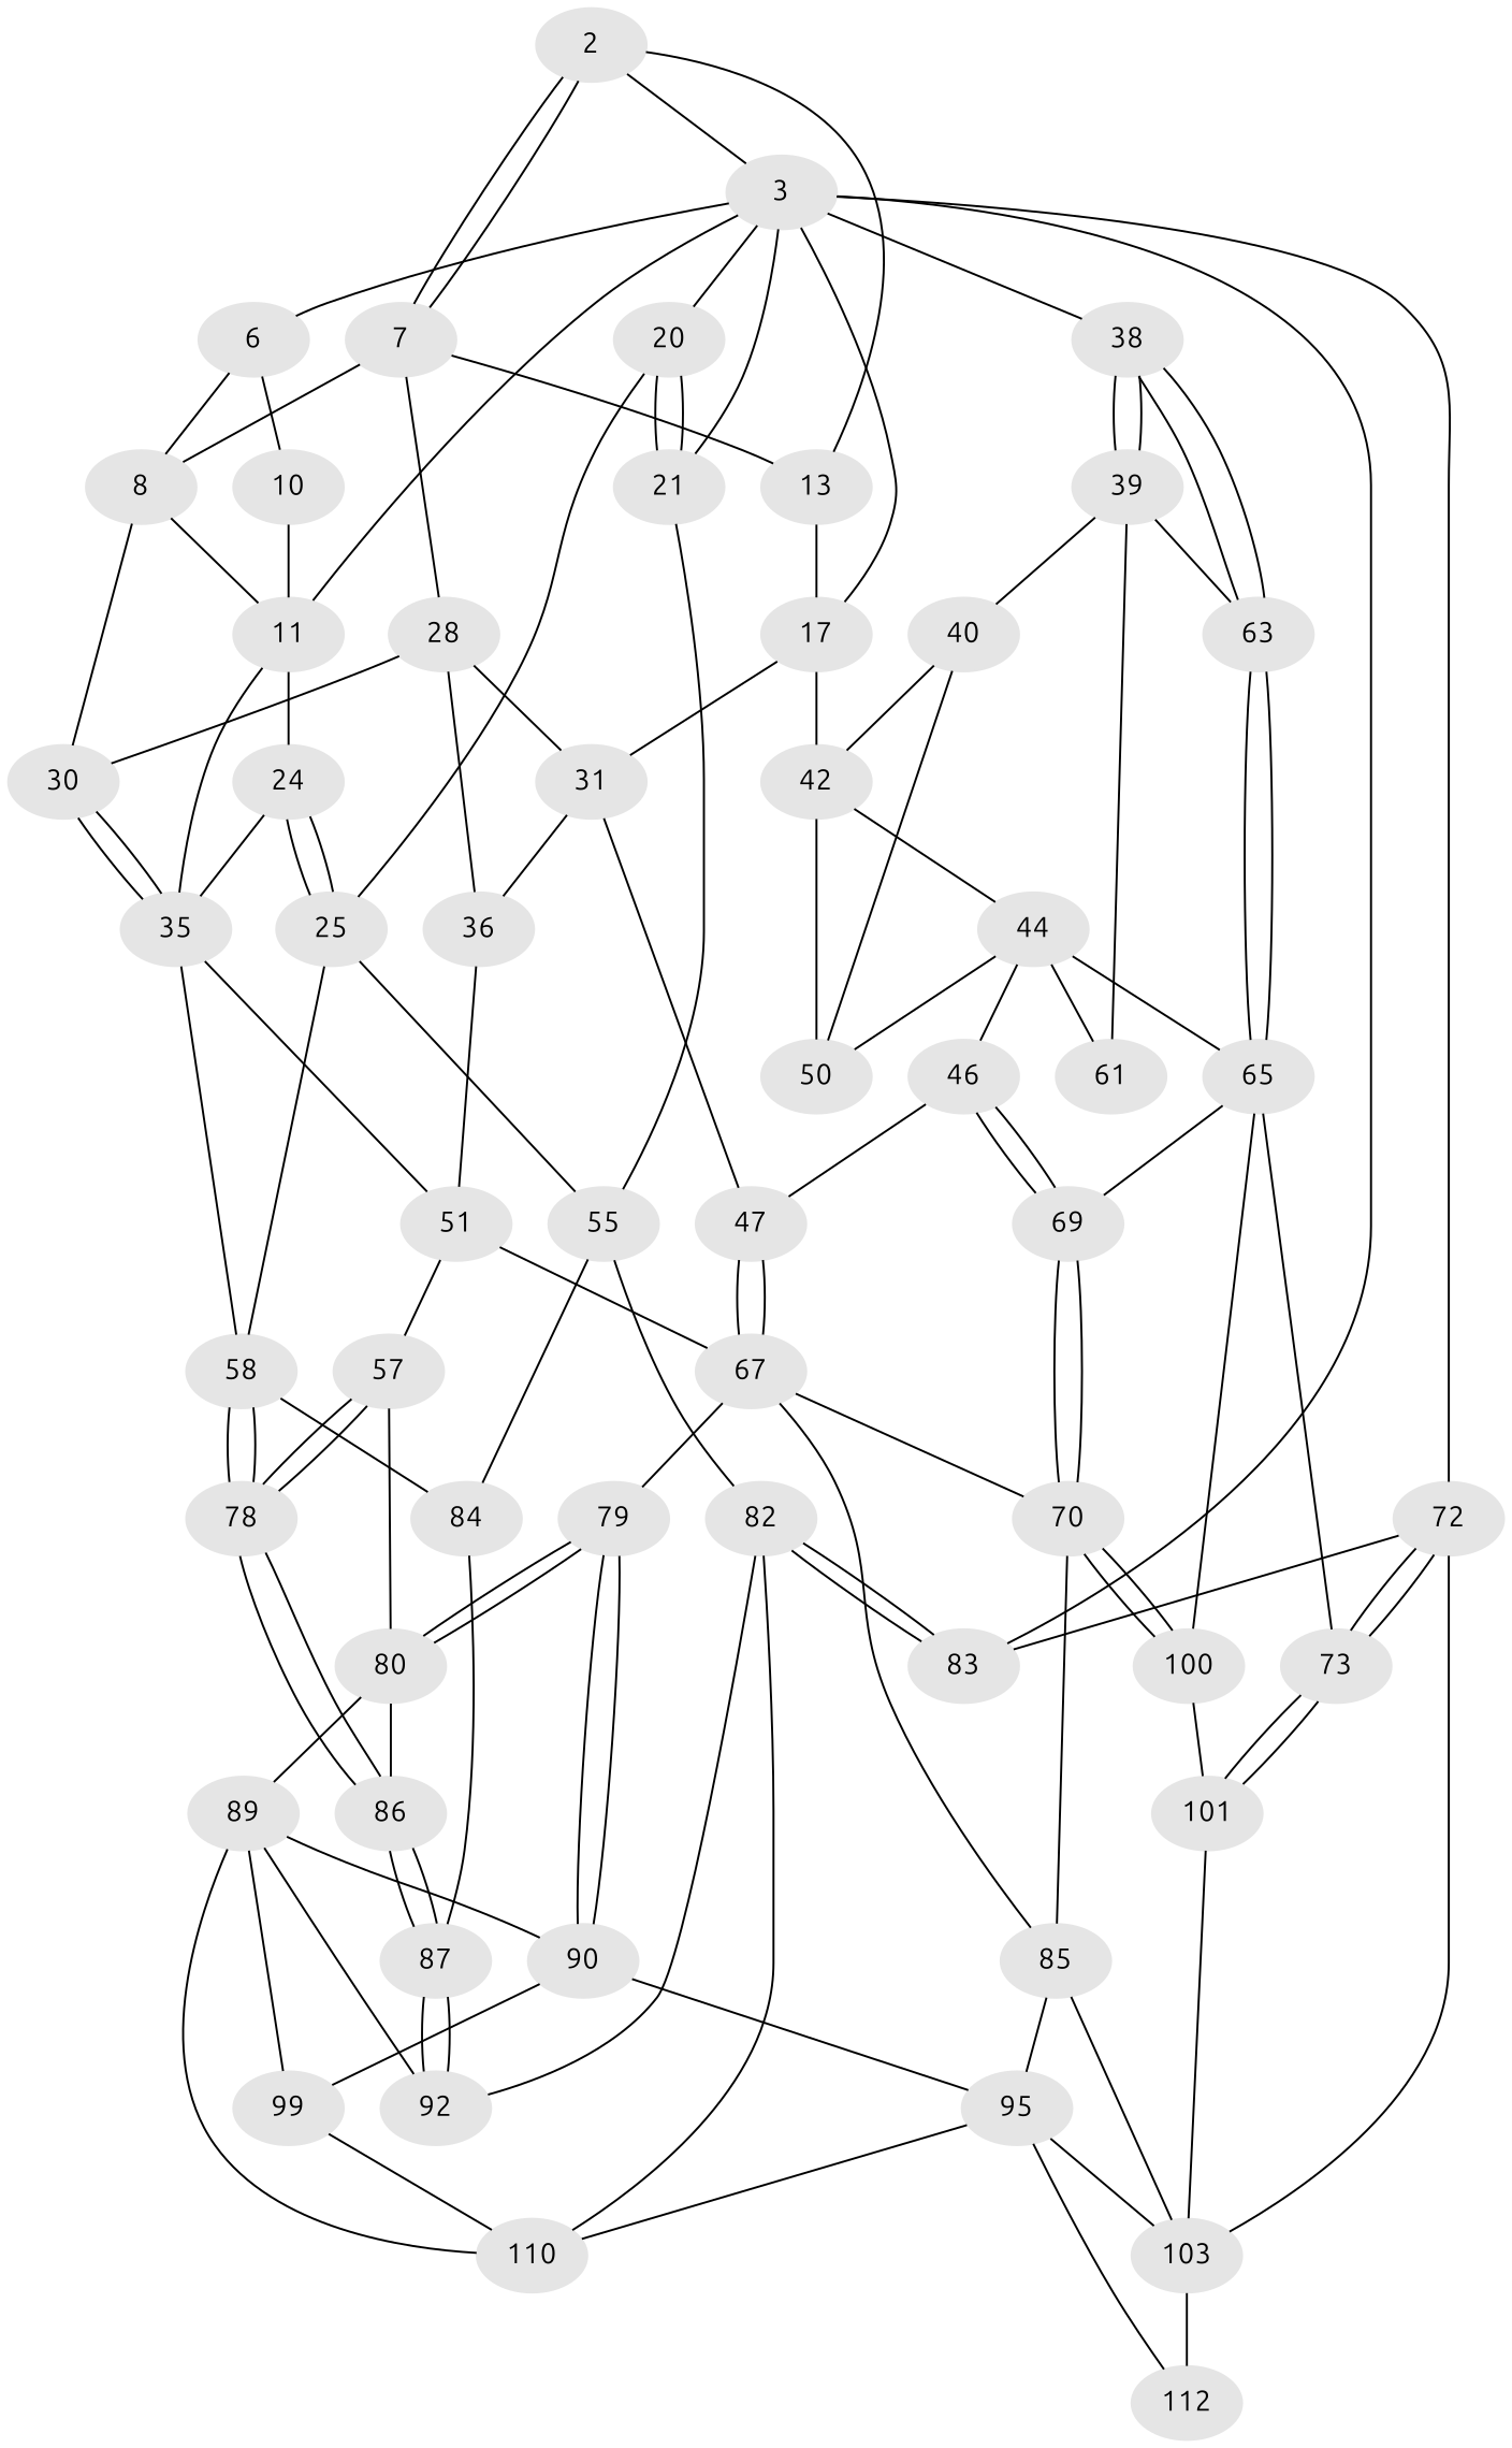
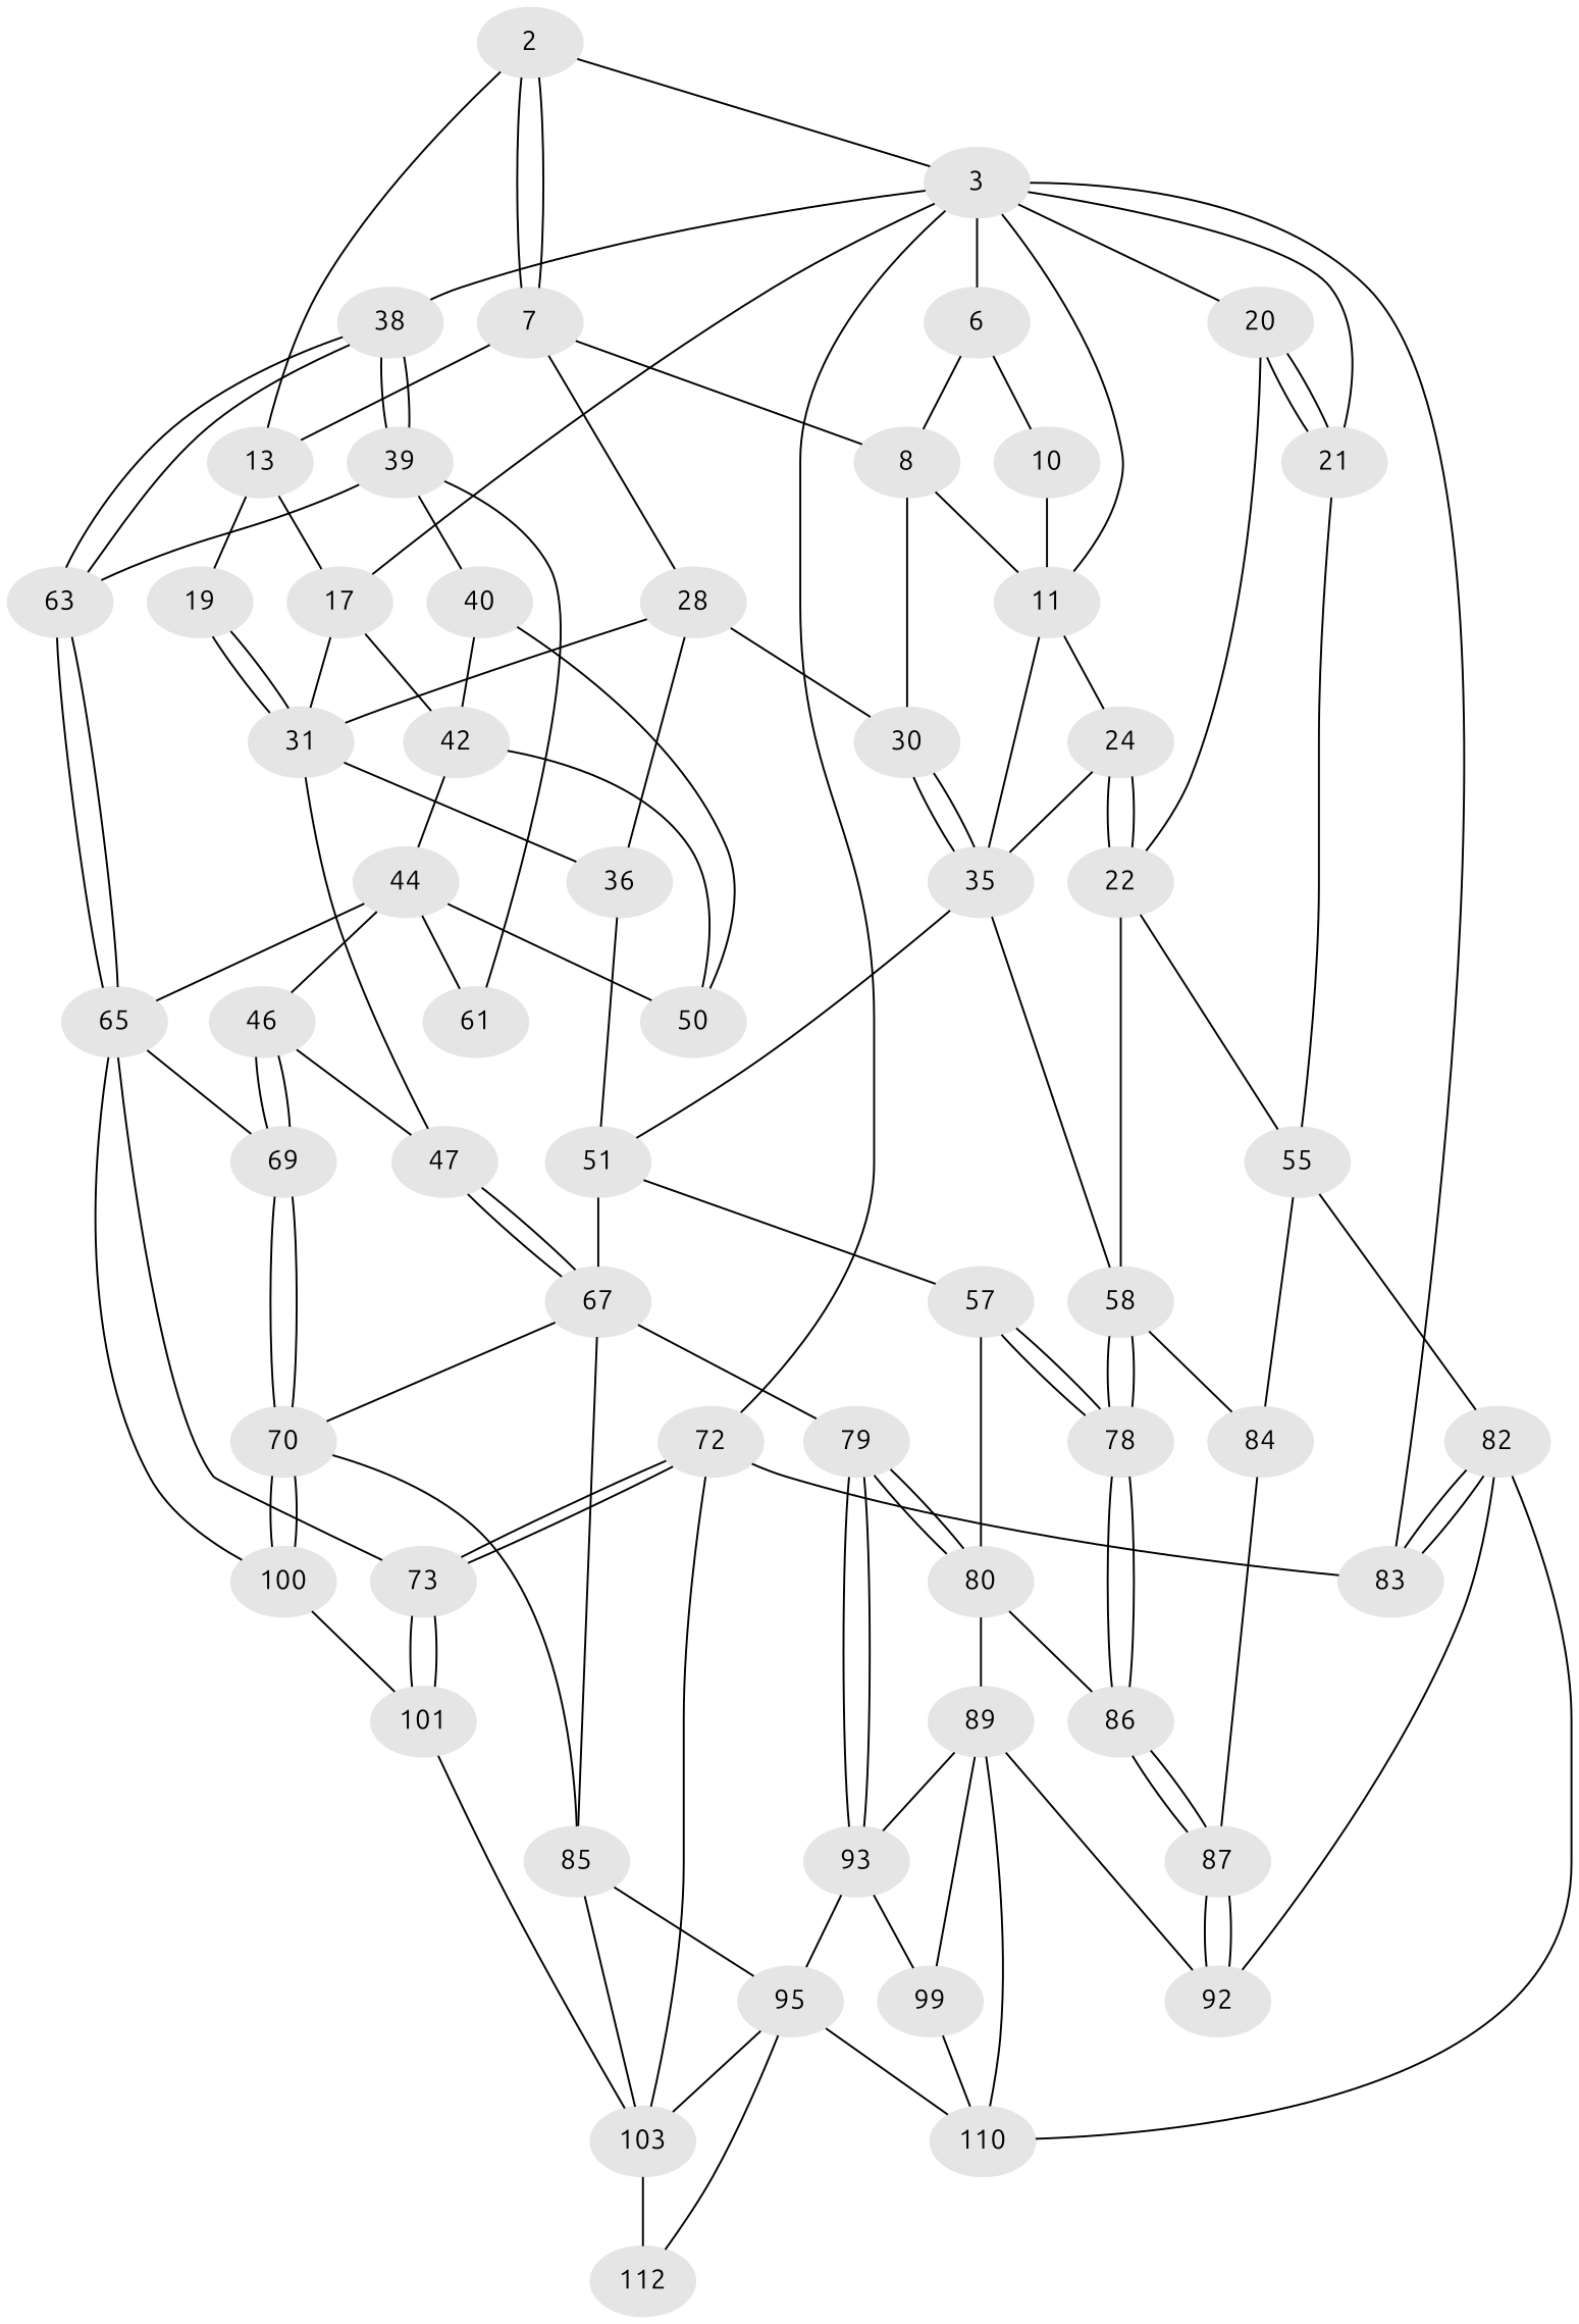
  graph {
    fontname=Ubuntu
    node [color=gray90 fontname=Ubuntu style=filled]
    edge [fontname=Ubuntu]
    n1 [label=2 super="+2"]
    3 [super="+4+16"]
    7 [super="+15"]
    13 [super="+18+14"]
    6 [super="+9"]
    11 [super="+22"]
    17 [super="+34"]
    20
    21
    38
    72
    83
    8 [super="+27"]
    28 [super="+33+29"]
+   19
    10
    24
    35 [super="+54"]
    31 [super="+32"]
    42 [super="+43"]
-   25 [super="+56"]
+   25 [super="+56" label=22]
    55 [super="+81"]
    39 [super="+60"]
    63
    73
    103 [super="+115+104"]
    30
    36 [super="+37"]
    58 [super="+59"]
    51 [super="+52"]
    47
    50
    44 [super="+62+45"]
    82 [super="+98"]
    84
    78
    67 [super="+68"]
    n38 [label=57]
    40 [super="+41"]
    61
    65 [super="+66+74"]
    46
    69
    100
    70 [super="+71"]
    79
    85 [super="+94"]
    80 [super="+88"]
    92
    110 [super="+111"]
    87
    86
    101 [super="+102"]
-   93 [super="+97" label=90]
+   93 [super="+97"]
    95 [super="+107+96"]
    112 [super="+113"]
    89 [super="+90"]
    99
    n1 -- 3
    n1 -- 7
    n1 -- 7
    n1 -- 13
    3 -- 6
    3 -- 11
    3 -- 17
    3 -- 20
    3 -- 21
    3 -- 38
    3 -- 72
    3 -- 83
    7 -- 13
    7 -- 8
    7 -- 28
    13 -- 17
+   13 -- 19 [weight=2]
    6 -- 8
    6 -- 10
    11 -- 24
    11 -- 35
    17 -- 31
    17 -- 42
    20 -- 21
    20 -- 21
    20 -- 25
    21 -- 55
    38 -- 39
    38 -- 39
    38 -- 63
    38 -- 63
    72 -- 83
    72 -- 73
    72 -- 73
    72 -- 103
    8 -- 11
    8 -- 30
    28 -- 31
    28 -- 30
    28 -- 36 [weight=2]
+   19 -- 31
+   19 -- 31
    10 -- 11 [weight=2]
    24 -- 35
    24 -- 25
    24 -- 25
    35 -- 58
    35 -- 51
    31 -- 36
    31 -- 47
    42 -- 50
    42 -- 44
    25 -- 55
    25 -- 58
    55 -- 82
    55 -- 84
    39 -- 63
    39 -- 40
    39 -- 61
    63 -- 65
    63 -- 65
    73 -- 101
    73 -- 101
    103 -- 112 [weight=3]
    30 -- 35
    30 -- 35
    36 -- 51
    58 -- 84
    58 -- 78
    58 -- 78
    51 -- 67 [weight=2]
    51 -- n38
    47 -- 67
    47 -- 67
    44 -- 50
    44 -- 61 [weight=2]
    44 -- 65
    44 -- 46
    82 -- 83 [weight=2]
    82 -- 83
    82 -- 92
    82 -- 110
    84 -- 87
    78 -- 86
    78 -- 86
    67 -- 70
    67 -- 79
    67 -- 85
    n38 -- 78
    n38 -- 78
    n38 -- 80
    40 -- 42
    40 -- 50
    65 -- 73
    65 -- 69
    65 -- 100
    46 -- 47
    46 -- 69
    46 -- 69
    69 -- 70
    69 -- 70
    100 -- 101
    70 -- 100
    70 -- 100
    70 -- 85
    79 -- 80
    79 -- 80
    79 -- 93
    79 -- 93
    85 -- 103
    85 -- 95
    80 -- 86
    80 -- 89
    87 -- 92
    87 -- 92
    86 -- 87
    86 -- 87
    101 -- 103 [weight=2]
    93 -- 95
    93 -- 99
    95 -- 103
    95 -- 110
    95 -- 112
    89 -- 92
    89 -- 110
    89 -- 93
    89 -- 99
    99 -- 110
  }
